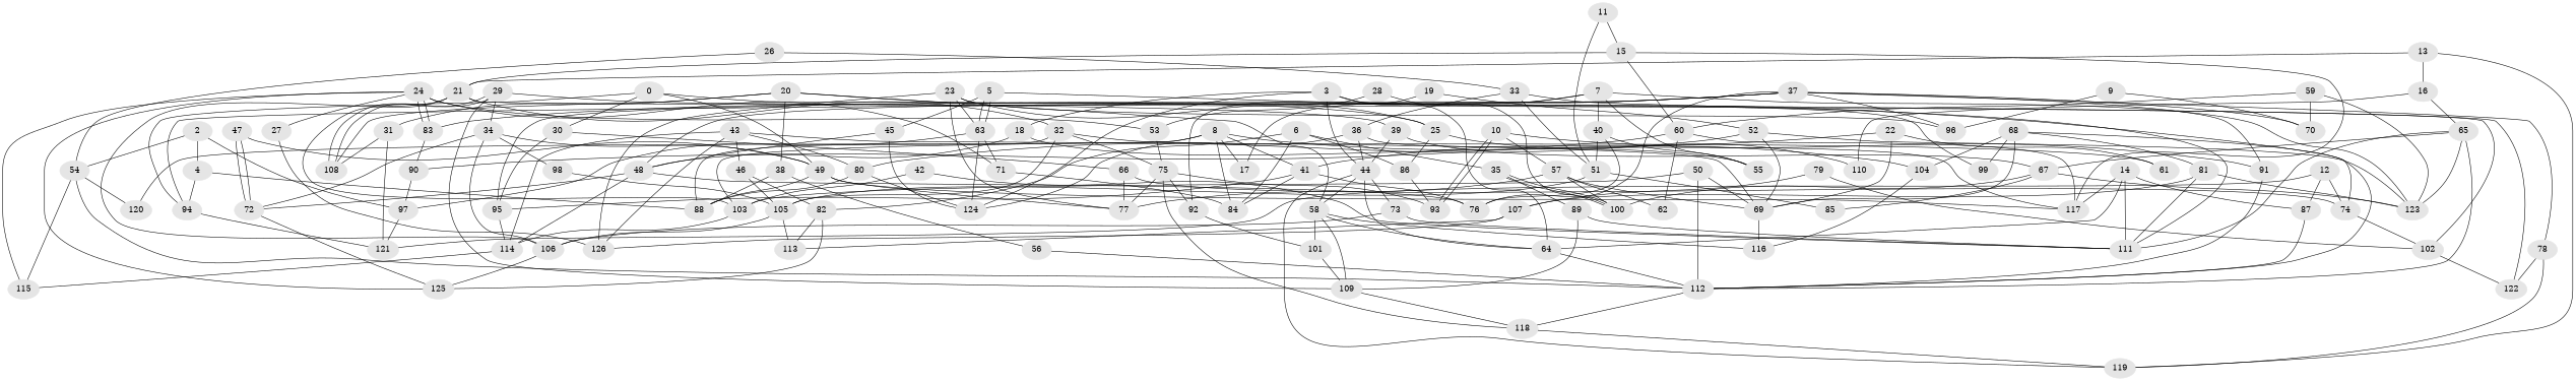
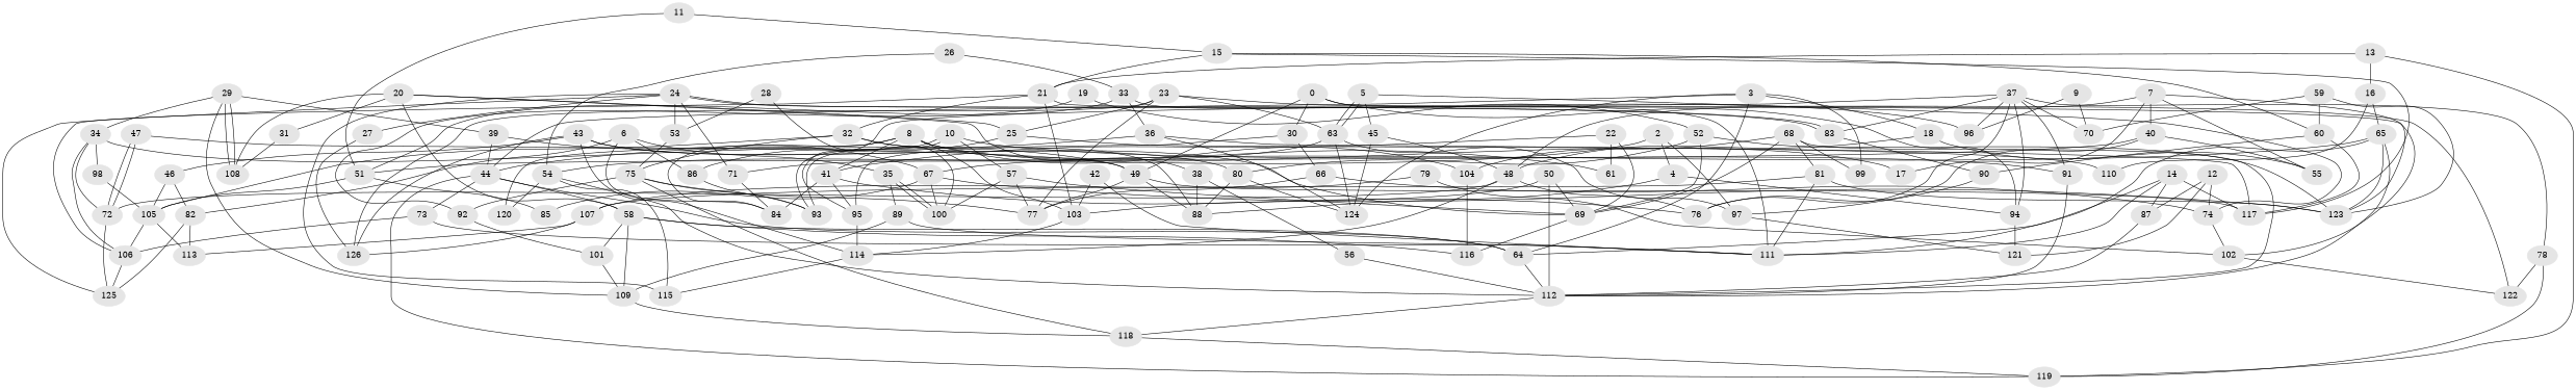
  graph {
    node [color=gray90 style=filled]
    n1 [label=0]
    30
    49
    94
    122
    66
    95
    88
    117
    77
    121
    2
    4
    54
    97
    120
    115
    112
    3
    18
    44
    64
    99
    124
    48
    55
    119
    58
    73
    5
    45
    63
    74
    71
    102
    6
    35
    82
    84
    86
    100
    89
    125
    113
    93
    7
    17
    40
    123
    51
    76
    72
    114
    8
    41
    103
    104
    116
    9
    70
    96
    10
    57
    91
    69
-   62
    11
    15
    21
    60
    105
    85
    12
    87
    13
    16
    65
    110
    32
    106
    14
    111
    90
    67
    19
    52
    92
    80
    101
    20
    25
    31
    38
    108
    56
    109
    61
    75
    22
    23
    126
    24
    27
    53
    83
    26
    33
    36
    28
    29
    34
    39
    98
    118
    37
    78
    42
    43
    46
    47
    50
    59
    68
    81
    107
    79
    n1 -- 30
    n1 -- 49
    n1 -- 94
    n1 -- 122
    30 -- 66
    30 -- 95
    49 -- 88
    49 -- 117
    49 -- 77
    94 -- 121
    66 -- 77
    66 -- 74
    95 -- 114
    2 -- 4
    2 -- 54
    2 -- 97
    4 -- 94
    4 -- 88
    54 -- 120
    54 -- 115
    54 -- 112
    97 -- 121
    112 -- 118
    3 -- 18
    3 -- 44
    3 -- 64
    3 -- 99
    3 -- 124
    18 -- 48
    18 -- 55
    44 -- 64
    44 -- 119
    44 -- 58
    44 -- 73
    64 -- 112
    48 -- 76
    48 -- 72
    48 -- 114
    58 -- 64
    58 -- 116
    58 -- 101
    58 -- 109
    73 -- 106
    73 -- 111
    5 -- 45
    5 -- 63
    5 -- 63
    5 -- 74
    45 -- 124
    45 -- 48
    63 -- 97
    63 -- 124
    63 -- 71
    74 -- 102
    71 -- 84
    102 -- 122
    6 -- 35
    6 -- 82
    6 -- 84
    6 -- 86
    35 -- 100
    35 -- 100
    35 -- 89
    82 -- 125
    82 -- 113
    86 -- 93
    89 -- 111
    89 -- 109
    7 -- 48
    7 -- 55
    7 -- 17
    7 -- 40
    7 -- 123
    40 -- 55
    40 -- 51
    40 -- 76
    51 -- 105
    51 -- 85
    72 -- 125
    114 -- 115
    8 -- 120
    8 -- 84
    8 -- 17
    8 -- 41
    8 -- 103
    8 -- 104
    41 -- 95
    41 -- 84
    41 -- 76
    103 -- 114
    104 -- 116
    9 -- 70
    9 -- 96
    10 -- 93
    10 -- 93
    10 -- 57
    10 -- 91
    57 -- 77
    57 -- 100
    57 -- 69
-   57 -- 62
    91 -- 112
    69 -- 116
    11 -- 51
    11 -- 15
    15 -- 117
    15 -- 21
    15 -- 60
    21 -- 102
    21 -- 103
    21 -- 32
    21 -- 106
    60 -- 117
-   60 -- 62
    60 -- 90
    105 -- 113
    105 -- 106
    12 -- 121
    12 -- 74
    12 -- 87
    87 -- 112
    13 -- 119
    13 -- 21
    13 -- 16
    16 -- 65
    16 -- 110
    65 -- 112
    65 -- 123
    65 -- 111
    65 -- 67
    32 -- 88
    32 -- 105
    32 -- 61
    32 -- 75
    106 -- 125
    14 -- 117
    14 -- 64
    14 -- 87
    14 -- 111
    90 -- 97
    67 -- 100
    67 -- 123
    67 -- 85
    19 -- 52
    19 -- 92
    52 -- 123
    52 -- 69
    52 -- 80
    92 -- 101
    80 -- 88
    80 -- 124
    101 -- 109
    20 -- 58
    20 -- 25
    20 -- 31
    20 -- 38
    20 -- 108
    25 -- 86
    25 -- 110
-   31 -- 121
    31 -- 108
    38 -- 88
    38 -- 56
    56 -- 112
    109 -- 118
    75 -- 77
    75 -- 93
    75 -- 92
    75 -- 118
    22 -- 41
    22 -- 69
    22 -- 61
    23 -- 77
    23 -- 63
    23 -- 96
    23 -- 25
    23 -- 126
    24 -- 115
    24 -- 71
    24 -- 125
    24 -- 27
    24 -- 53
    24 -- 83
    24 -- 83
    27 -- 126
    53 -- 75
    83 -- 90
    26 -- 54
    26 -- 33
    33 -- 51
    33 -- 111
    33 -- 36
    36 -- 117
    36 -- 44
    36 -- 124
    28 -- 100
    28 -- 53
    29 -- 108
    29 -- 108
    29 -- 109
    29 -- 34
    29 -- 39
    34 -- 49
    34 -- 72
    34 -- 106
    34 -- 98
    39 -- 44
    39 -- 67
    98 -- 105
    118 -- 119
    37 -- 94
    37 -- 95
    37 -- 76
    37 -- 70
    37 -- 96
    37 -- 91
    37 -- 83
    37 -- 78
    78 -- 122
    78 -- 119
    42 -- 103
    42 -- 111
    43 -- 114
    43 -- 69
    43 -- 80
    43 -- 126
    43 -- 46
    46 -- 82
    46 -- 105
    47 -- 49
    47 -- 72
    47 -- 72
    50 -- 112
    50 -- 103
    50 -- 69
    59 -- 123
    59 -- 70
    59 -- 60
    68 -- 112
    68 -- 99
    68 -- 104
    68 -- 69
    68 -- 81
    81 -- 123
    81 -- 111
    81 -- 107
    107 -- 113
    107 -- 126
    79 -- 102
    79 -- 107
  }
